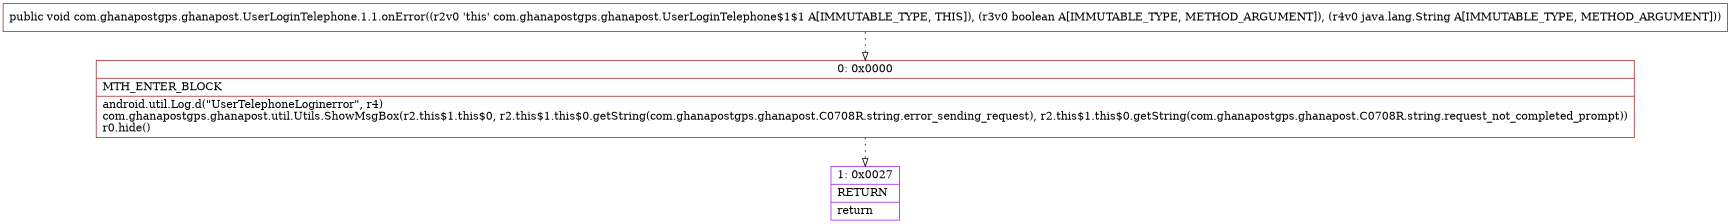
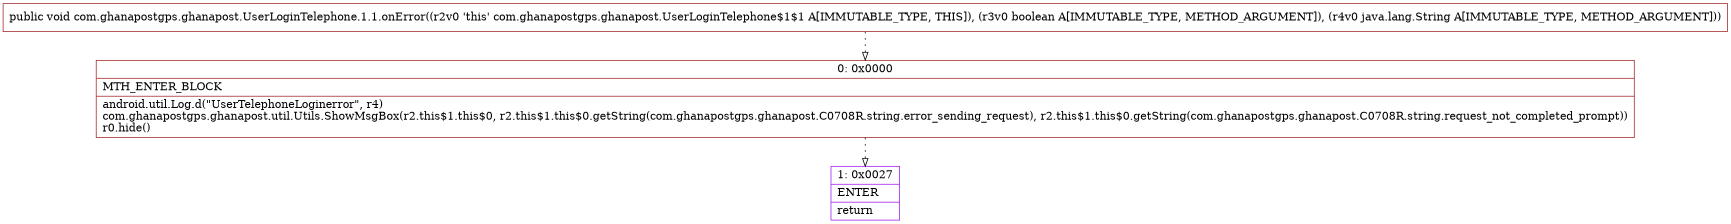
  digraph {
    node [shape=record color=brown]
    edge [style=dotted arrowhead=onormal]
    n1 [label="{0\:\ 0x0000|MTH_ENTER_BLOCK\l|android.util.Log.d(\"UserTelephoneLoginerror\", r4)\lcom.ghanapostgps.ghanapost.util.Utils.ShowMsgBox(r2.this$1.this$0, r2.this$1.this$0.getString(com.ghanapostgps.ghanapost.C0708R.string.error_sending_request), r2.this$1.this$0.getString(com.ghanapostgps.ghanapost.C0708R.string.request_not_completed_prompt))\lr0.hide()\l}"]
-   n2 [label="{1\:\ 0x0027|RETURN\l|return\l}" color=purple]
+   n2 [label="{1\:\ 0x0027|ENTER\l|return\l}" color=purple]
    n3 [label="{public void com.ghanapostgps.ghanapost.UserLoginTelephone.1.1.onError((r2v0 'this' com.ghanapostgps.ghanapost.UserLoginTelephone$1$1 A[IMMUTABLE_TYPE, THIS]), (r3v0 boolean A[IMMUTABLE_TYPE, METHOD_ARGUMENT]), (r4v0 java.lang.String A[IMMUTABLE_TYPE, METHOD_ARGUMENT])) }"]
    n1 -> n2
    n3 -> n1
  }
